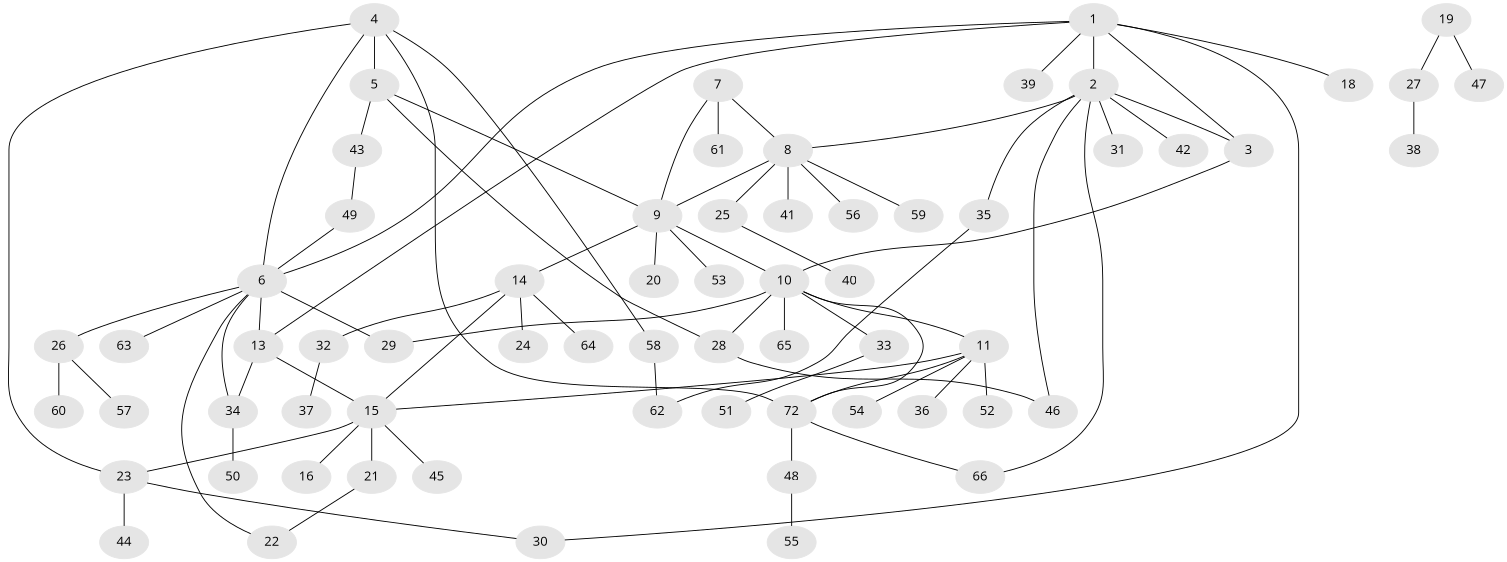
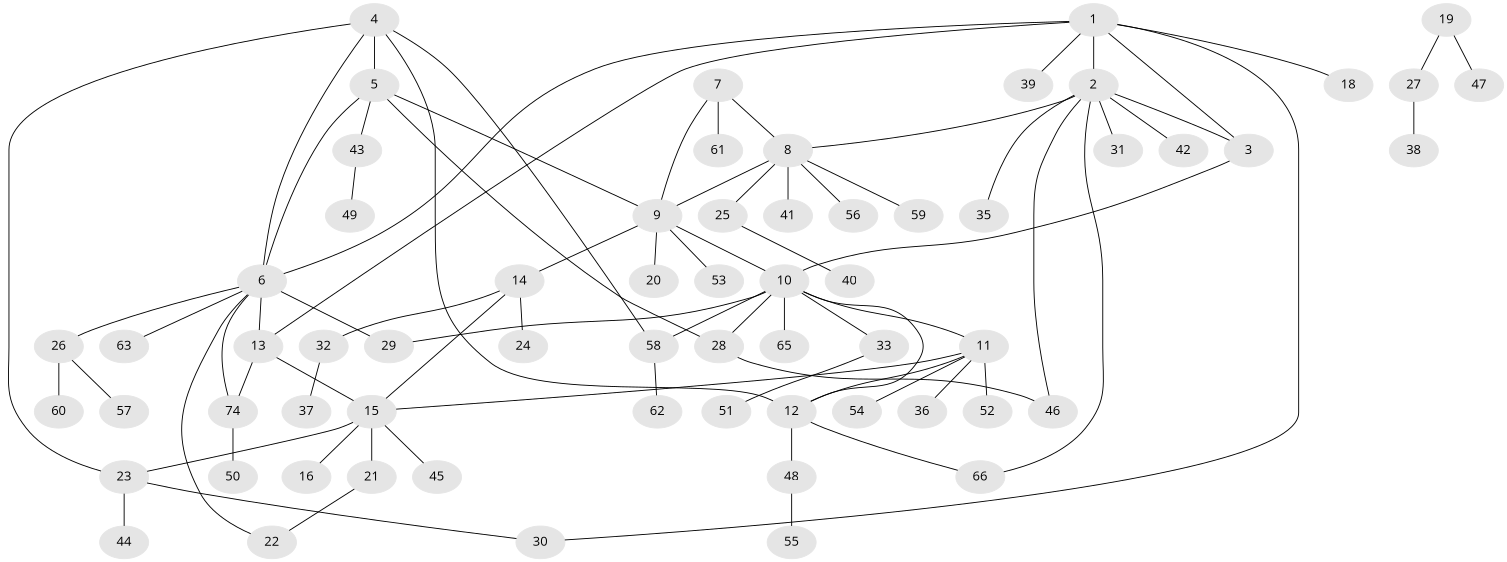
  graph {
    fontname="Open Sans"
    node [color=gray90 fontname="Open Sans" style=filled]
    edge [fontname="Open Sans"]
    1
    2
    3
    6
    13
    18
    30
    39
    8
    31
    35
    42
    46
    66
    10
    22
    26
    29
-   34
+   34 [label=74]
    63
    15
    9
    25
    41
    56
    59
    62
-   12 [label=72]
+   12
    58
    28
    11
    33
    65
    4
    5
    23
    43
    48
    44
    14
    20
    53
    49
    57
    60
    50
    7
    61
    40
    24
    32
-   64
    36
    52
    54
    51
    16
    21
    45
    55
    37
    19
    27
    47
    38
    1 -- 2
    1 -- 3
    1 -- 6
    1 -- 13
    1 -- 18
    1 -- 30
    1 -- 39
    2 -- 3
    2 -- 8
    2 -- 31
    2 -- 35
    2 -- 42
    2 -- 46
    2 -- 66
    3 -- 10
    6 -- 13
    6 -- 22
    6 -- 26
    6 -- 29
    6 -- 34
    6 -- 63
    13 -- 34
    13 -- 15
    8 -- 9
    8 -- 25
    8 -- 41
    8 -- 56
    8 -- 59
-   35 -- 62
    10 -- 29
    10 -- 12
+   10 -- 58
    10 -- 28
    10 -- 11
    10 -- 33
    10 -- 65
    26 -- 57
    26 -- 60
    34 -- 50
    15 -- 23
    15 -- 16
    15 -- 21
    15 -- 45
    9 -- 10
    9 -- 14
    9 -- 20
    9 -- 53
    25 -- 40
    12 -- 66
    12 -- 48
    58 -- 62
    28 -- 46
    11 -- 15
    11 -- 12
    11 -- 36
    11 -- 52
    11 -- 54
    33 -- 51
    4 -- 6
    4 -- 12
    4 -- 58
    4 -- 5
    4 -- 23
-   49 -- 6
+   5 -- 6
    5 -- 9
    5 -- 28
    5 -- 43
    23 -- 30
    23 -- 44
    43 -- 49
    48 -- 55
    14 -- 15
    14 -- 24
    14 -- 32
-   14 -- 64
    7 -- 8
    7 -- 9
    7 -- 61
    32 -- 37
    21 -- 22
    19 -- 27
    19 -- 47
    27 -- 38
  }
